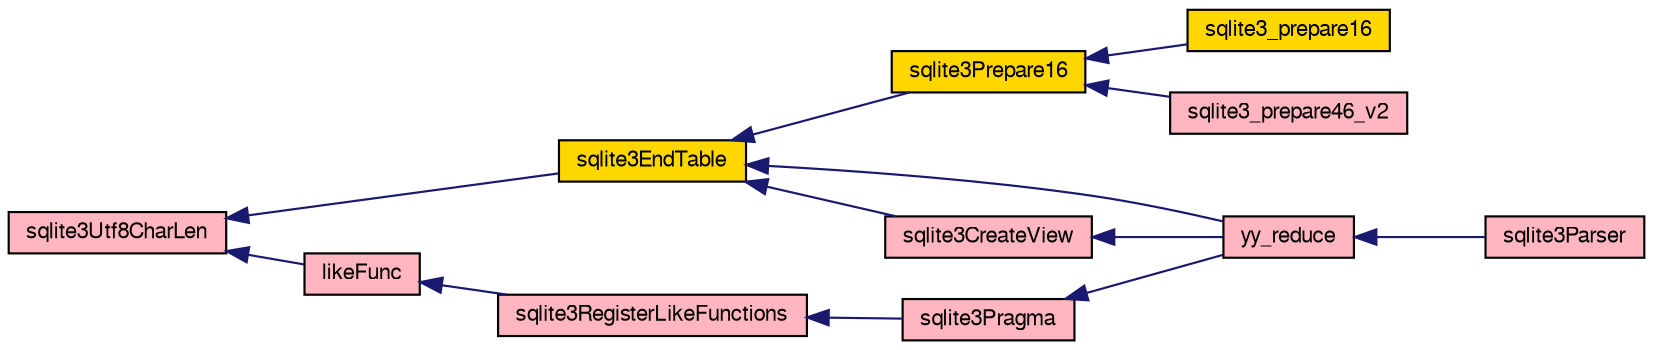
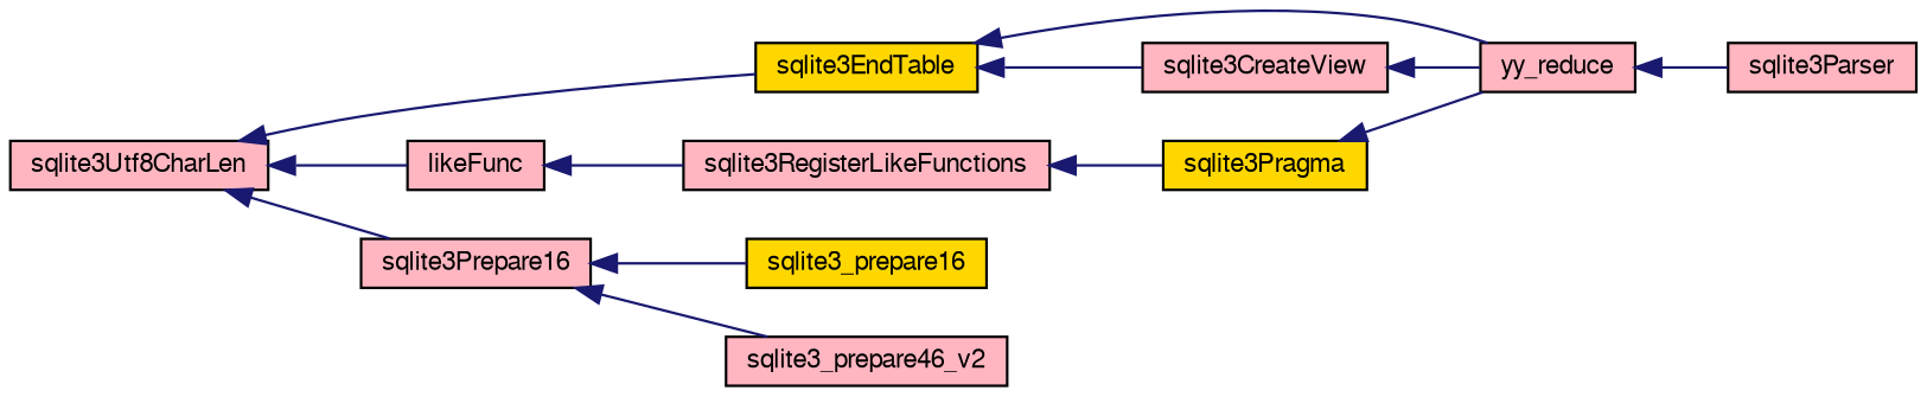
  digraph {
    rankdir=LR
    node [color=black fillcolor=lightpink fontname=FreeSans fontsize=10 shape=record style=filled]
    edge [color=midnightblue dir=back fontname=FreeSans fontsize=10 labelfontname=FreeSans labelfontsize=10 style=solid]
    n1 [fontcolor=black height=0.2 label=sqlite3Utf8CharLen width=0.4]
    n2 [fillcolor=gold height=0.2 label=sqlite3EndTable width=0.4]
    n3 [height=0.2 label=likeFunc width=0.4]
-   n4 [fillcolor=gold height=0.2 label=sqlite3Prepare16 width=0.4]
+   n4 [height=0.2 label=sqlite3Prepare16 width=0.4]
    n5 [height=0.2 label=yy_reduce width=0.4]
    n6 [height=0.2 label=sqlite3CreateView width=0.4]
    n7 [height=0.2 label=sqlite3RegisterLikeFunctions width=0.4]
    n8 [fillcolor=gold height=0.2 label=sqlite3_prepare16 width=0.4]
    n9 [height=0.2 label=sqlite3_prepare46_v2 width=0.4]
    n10 [height=0.2 label=sqlite3Parser width=0.4]
-   n11 [height=0.2 label=sqlite3Pragma width=0.4]
+   n11 [fillcolor=gold height=0.2 label=sqlite3Pragma width=0.4]
    n1 -> n2
    n1 -> n3
-   n2 -> n4
+   n1 -> n4
    n2 -> n5
    n2 -> n6
    n3 -> n7
    n4 -> n8
    n4 -> n9
    n5 -> n10
    n6 -> n5
    n7 -> n11
    n11 -> n5
  }
